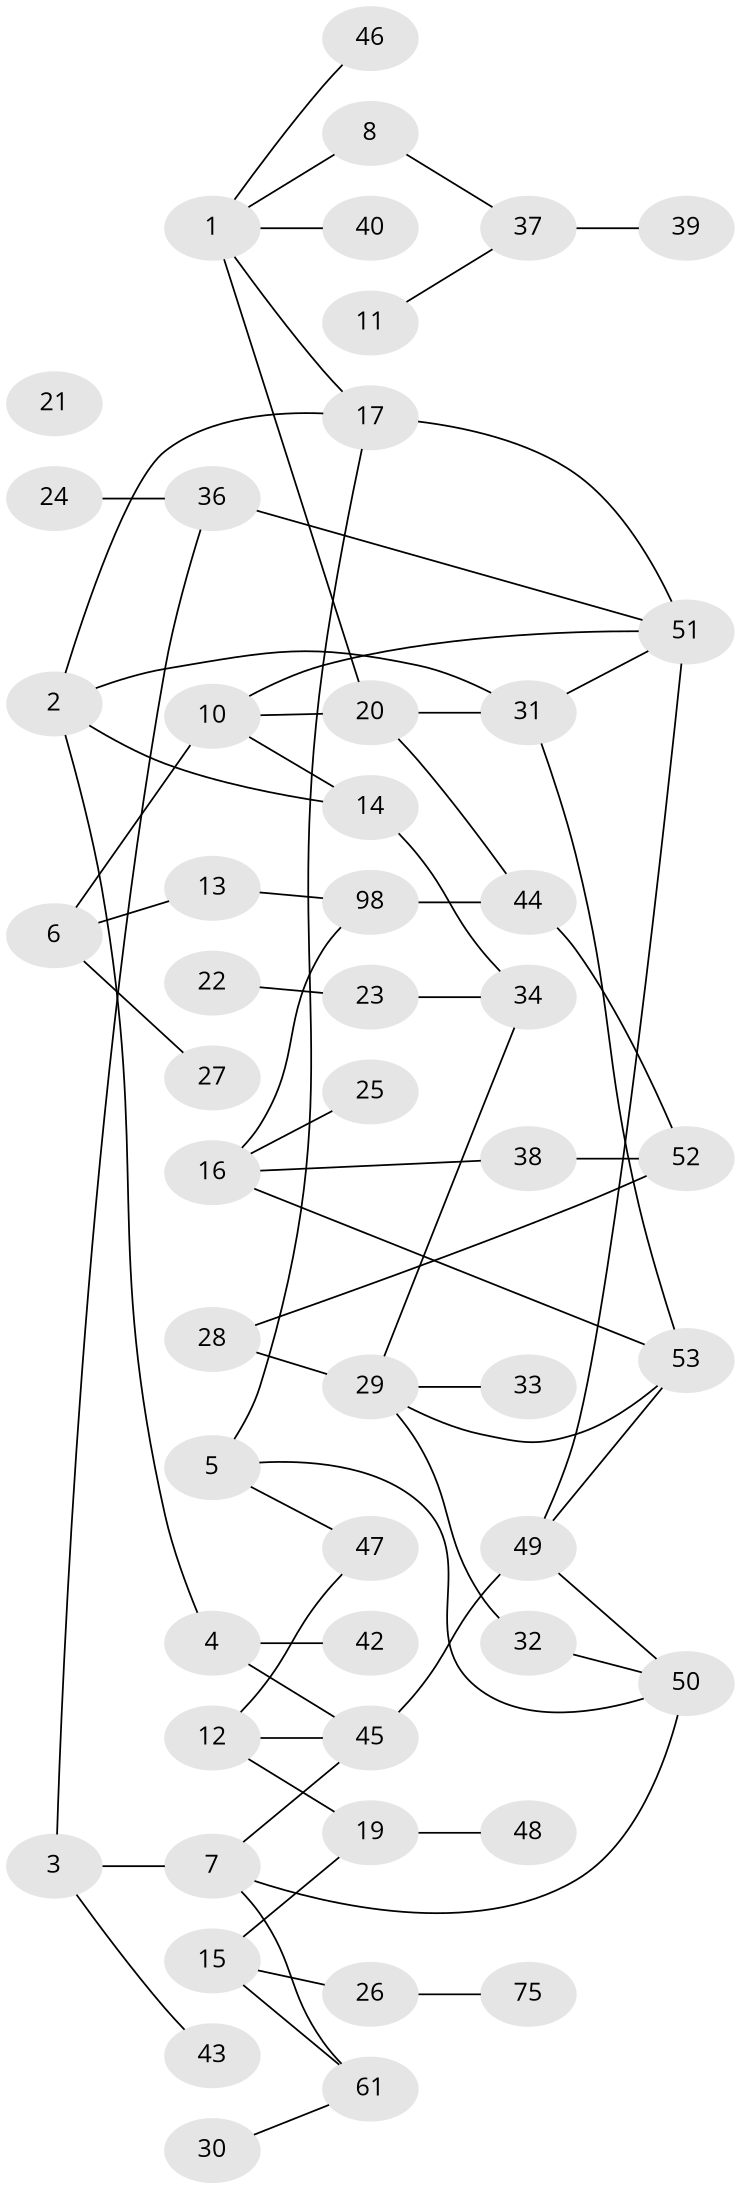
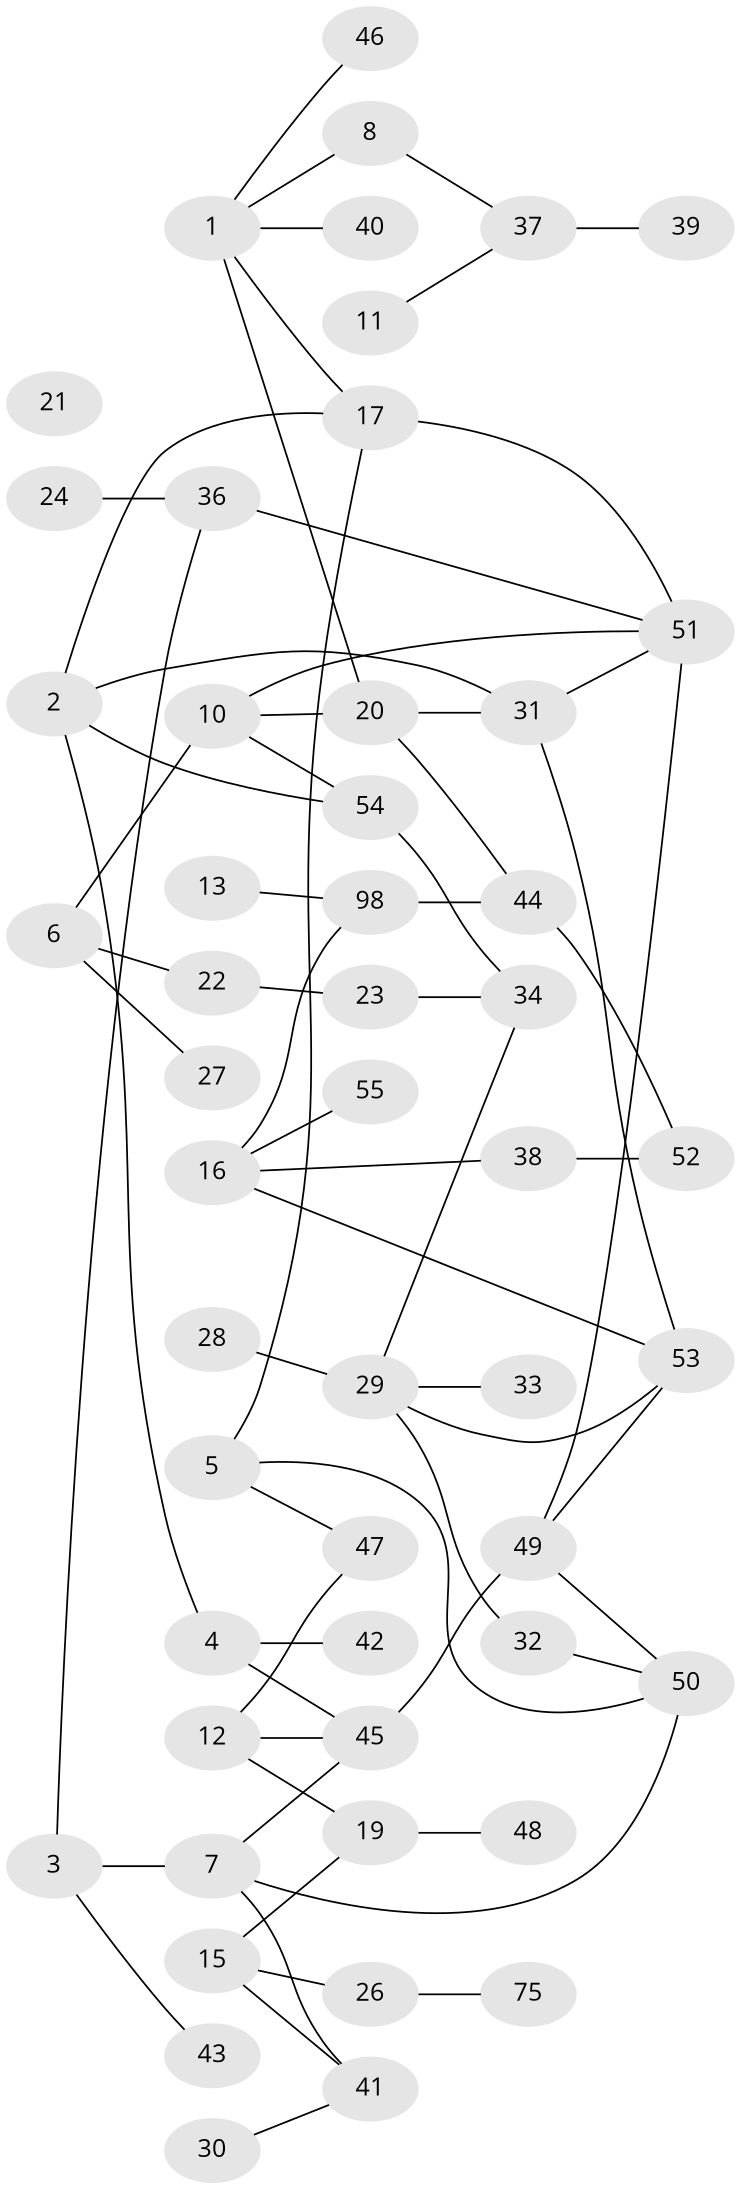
  graph {
    fontname="Open Sans"
    rankdir=LR
    node [color=gray90 fontname="Open Sans" style=filled]
    edge [fontname="Open Sans"]
    1
    8
    17
    20
    40
    46
    37
    51
    31
    44
    2
    4
-   14
+   14 [label=54]
    42
    45
    34
    53
    3
    7
    36
    43
-   41 [label=61]
+   41
    50
    49
    5
    47
    6
    10
    22
    27
    23
    39
    n33 [label=98]
    13
    11
    12
    19
    48
    15
    26
    n41 [label=75]
    16
-   25
+   25 [label=55]
    38
    52
    21
    24
    28
    29
    32
    33
    30
    1 -- 8
    1 -- 17
    1 -- 20
    1 -- 40
    1 -- 46
    8 -- 37
    17 -- 51
    20 -- 31
    20 -- 44
    37 -- 39
    31 -- 51
    31 -- 53
    44 -- 52
    2 -- 17
    2 -- 31
    2 -- 4
    2 -- 14
    4 -- 42
    4 -- 45
    14 -- 34
    45 -- 49
    3 -- 7
    3 -- 36
    3 -- 43
    7 -- 45
    7 -- 41
    7 -- 50
    36 -- 51
    49 -- 51
    49 -- 53
    49 -- 50
    5 -- 17
    5 -- 50
    5 -- 47
    6 -- 10
-   6 -- 13
+   6 -- 22
    6 -- 27
    10 -- 20
    10 -- 51
    10 -- 14
    22 -- 23
    23 -- 34
    n33 -- 44
    13 -- n33
    11 -- 37
    12 -- 45
    12 -- 47
    12 -- 19
    19 -- 48
    15 -- 41
    15 -- 19
    15 -- 26
    26 -- n41
    16 -- 53
    16 -- n33
    16 -- 25
    16 -- 38
    38 -- 52
    24 -- 36
-   28 -- 52
    28 -- 29
    29 -- 34
    29 -- 53
    29 -- 32
    29 -- 33
    32 -- 50
    30 -- 41
  }
